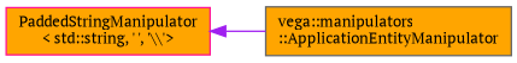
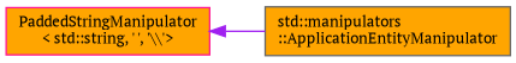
  digraph {
    rankdir=LR
    fontname="PT Serif"
    node [fillcolor=orange fontname="PT Serif" fontsize=10 shape=record style=filled]
-   n1 [color=gray40 fontcolor=black height=0.2 label="vega::manipulators\l::ApplicationEntityManipulator" width=0.4]
+   n1 [color=gray40 fontcolor=black height=0.2 label="std::manipulators\l::ApplicationEntityManipulator" width=0.4]
    n2 [color=deeppink height=0.2 label="PaddedStringManipulator\l\< std::string, ' ', '\\\\'\>" width=0.4]
    n2 -> n1 [color=purple dir=back fontname="PT Serif" fontsize=10 labelfontname=Helvetica labelfontsize=10 style=solid]
  }
